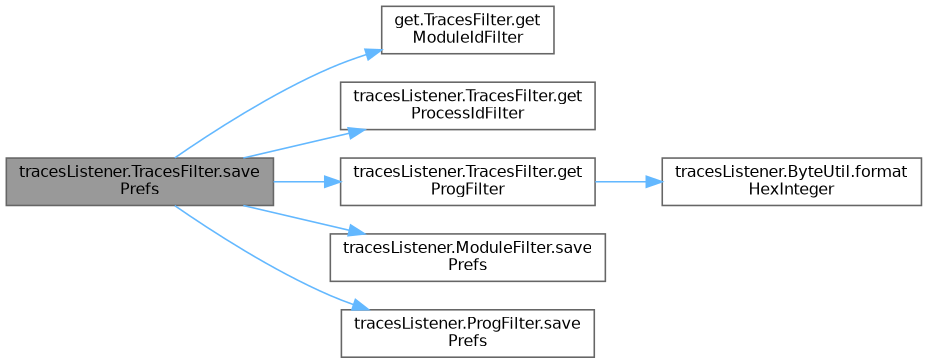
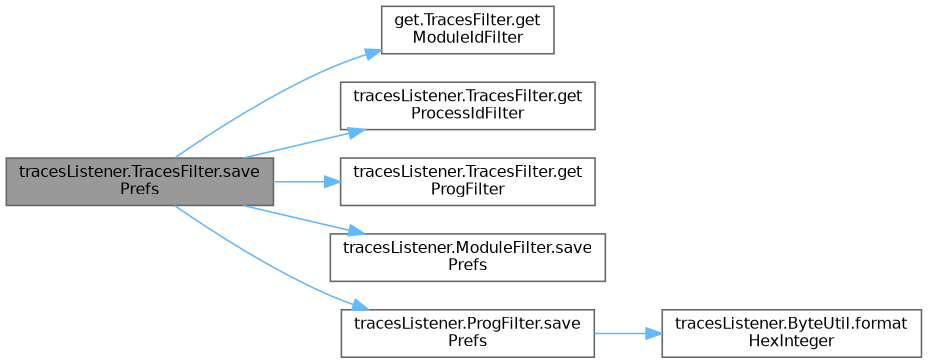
  digraph {
    rankdir=LR
    node [color=grey40 fillcolor=white fontname=Helvetica fontsize=10 shape=box style=filled]
    edge [color=steelblue1 fontname=Helvetica fontsize=10 labelfontname=Helvetica labelfontsize=10 style=solid]
    n1 [color=gray40 fillcolor=grey60 fontcolor=black height=0.2 label="tracesListener.TracesFilter.save\lPrefs" width=0.4]
    n2 [height=0.2 label="get.TracesFilter.get\lModuleIdFilter" width=0.4]
    n3 [height=0.2 label="tracesListener.TracesFilter.get\lProcessIdFilter" width=0.4]
    n4 [height=0.2 label="tracesListener.TracesFilter.get\lProgFilter" width=0.4]
    n5 [height=0.2 label="tracesListener.ModuleFilter.save\lPrefs" width=0.4]
    n6 [height=0.2 label="tracesListener.ProgFilter.save\lPrefs" width=0.4]
    n7 [height=0.2 label="tracesListener.ByteUtil.format\lHexInteger" width=0.4]
    n1 -> n2
    n1 -> n3
    n1 -> n4
    n1 -> n5
    n1 -> n6
-   n4 -> n7
+   n6 -> n7
  }
